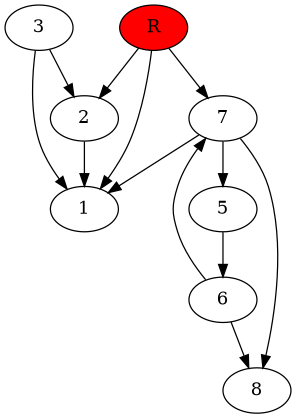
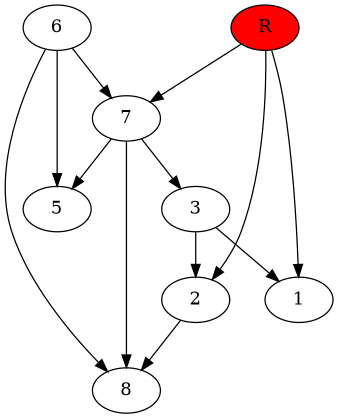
  digraph {
    2
    8
    3
    1
    5
    6
    7
    R [fillcolor="#ff0000" style=filled]
-   2 -> 1
+   2 -> 8
    3 -> 2
    3 -> 1
-   5 -> 6
+   6 -> 5
    6 -> 8
    6 -> 7
    7 -> 8
-   7 -> 1
+   7 -> 3
    7 -> 5
    R -> 2
    R -> 1
    R -> 7
  }
